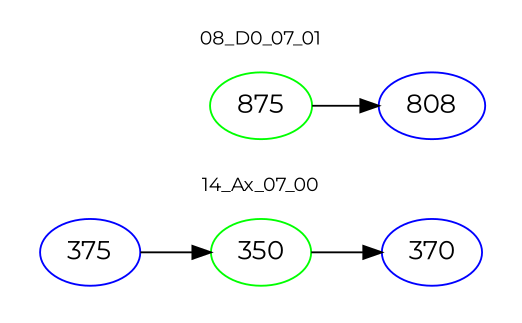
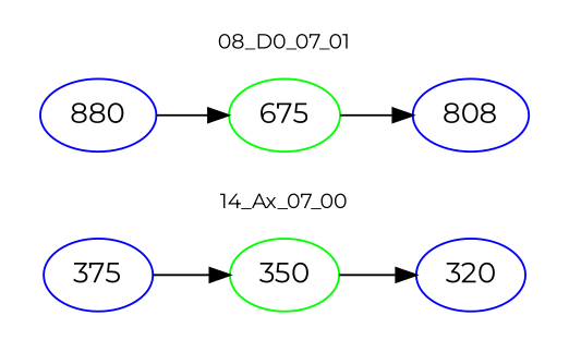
  digraph {
    fontname=Montserrat
    rankdir=LR
    node [color=blue fontname=Montserrat]
    edge [color=black fontname=Montserrat]
    n1 [label=375]
    n2 [color=green label=350]
-   n3 [label=370]
-   n5 [color=green label=875]
+   n3 [label=320]
+   n4 [label=880]
+   n5 [color=green label=675]
    n6 [label=808]
    subgraph cluster_1 {
      color=white
      fontsize=10
      label="14_Ax_07_00"
      n1
      n2
      n3
    }
    subgraph cluster_2 {
      color=white
      fontsize=10
      label="08_D0_07_01"
+     n4
      n5
      n6
    }
    n1 -> n2
    n2 -> n3
+   n4 -> n5
    n5 -> n6
  }
